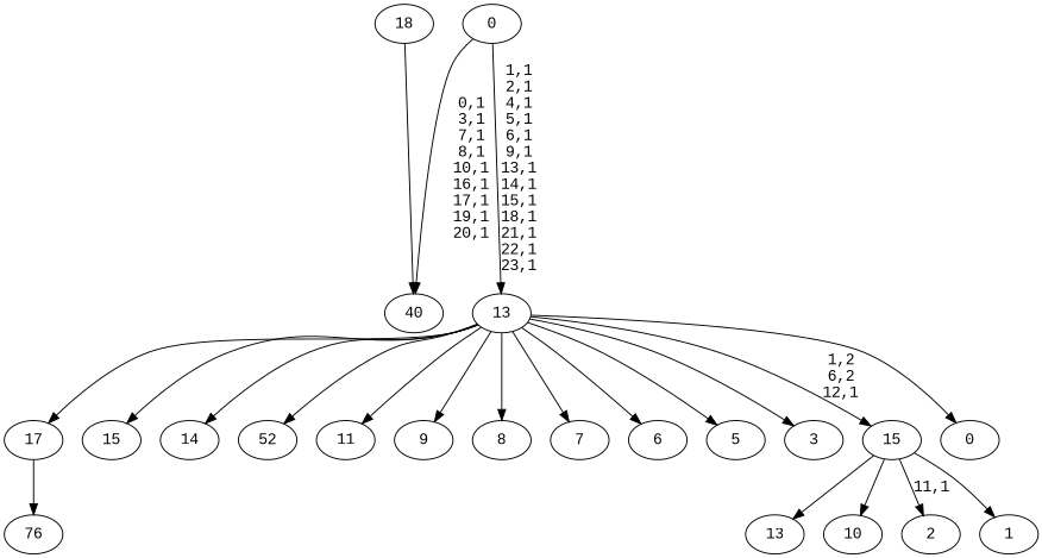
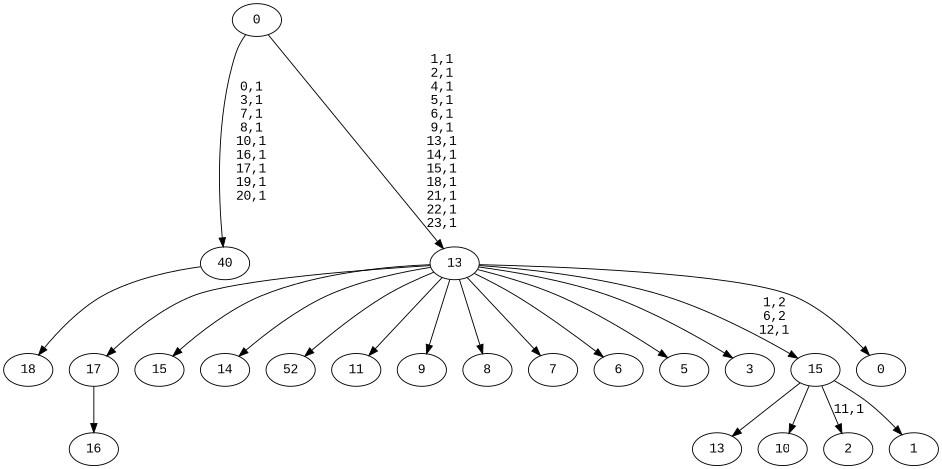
  digraph {
    fontname="Liberation Mono"
    node [fontname="Liberation Mono"]
    edge [fontname="Liberation Mono"]
    n1 [label=18]
    n2 [label=17]
-   n3 [label=76]
+   n3 [label=16]
    40
    n5 [label=15]
    n6 [label=14]
    n7 [label=13]
    n8 [label=52]
    n9 [label=11]
    n10 [label=10]
    n11 [label=9]
    n12 [label=8]
    n13 [label=7]
    n14 [label=6]
    n15 [label=5]
    n16 [label=3]
    n17 [label=2]
    n18 [label=1]
    15
    n20 [label=0]
    13
    0
    n2 -> n3
-   n1 -> 40
+   40 -> n1
    15 -> n7
    15 -> n10
    15 -> n17 [label="11,1"]
    15 -> n18
    13 -> n2
    13 -> n5
    13 -> n6
    13 -> n8
    13 -> n9
    13 -> n11
    13 -> n12
    13 -> n13
    13 -> n14
    13 -> n15
    13 -> n16
    13 -> 15 [label="1,2\n6,2\n12,1"]
    13 -> n20
    0 -> 40 [label="0,1\n3,1\n7,1\n8,1\n10,1\n16,1\n17,1\n19,1\n20,1"]
    0 -> 13 [label="1,1\n2,1\n4,1\n5,1\n6,1\n9,1\n13,1\n14,1\n15,1\n18,1\n21,1\n22,1\n23,1"]
  }
